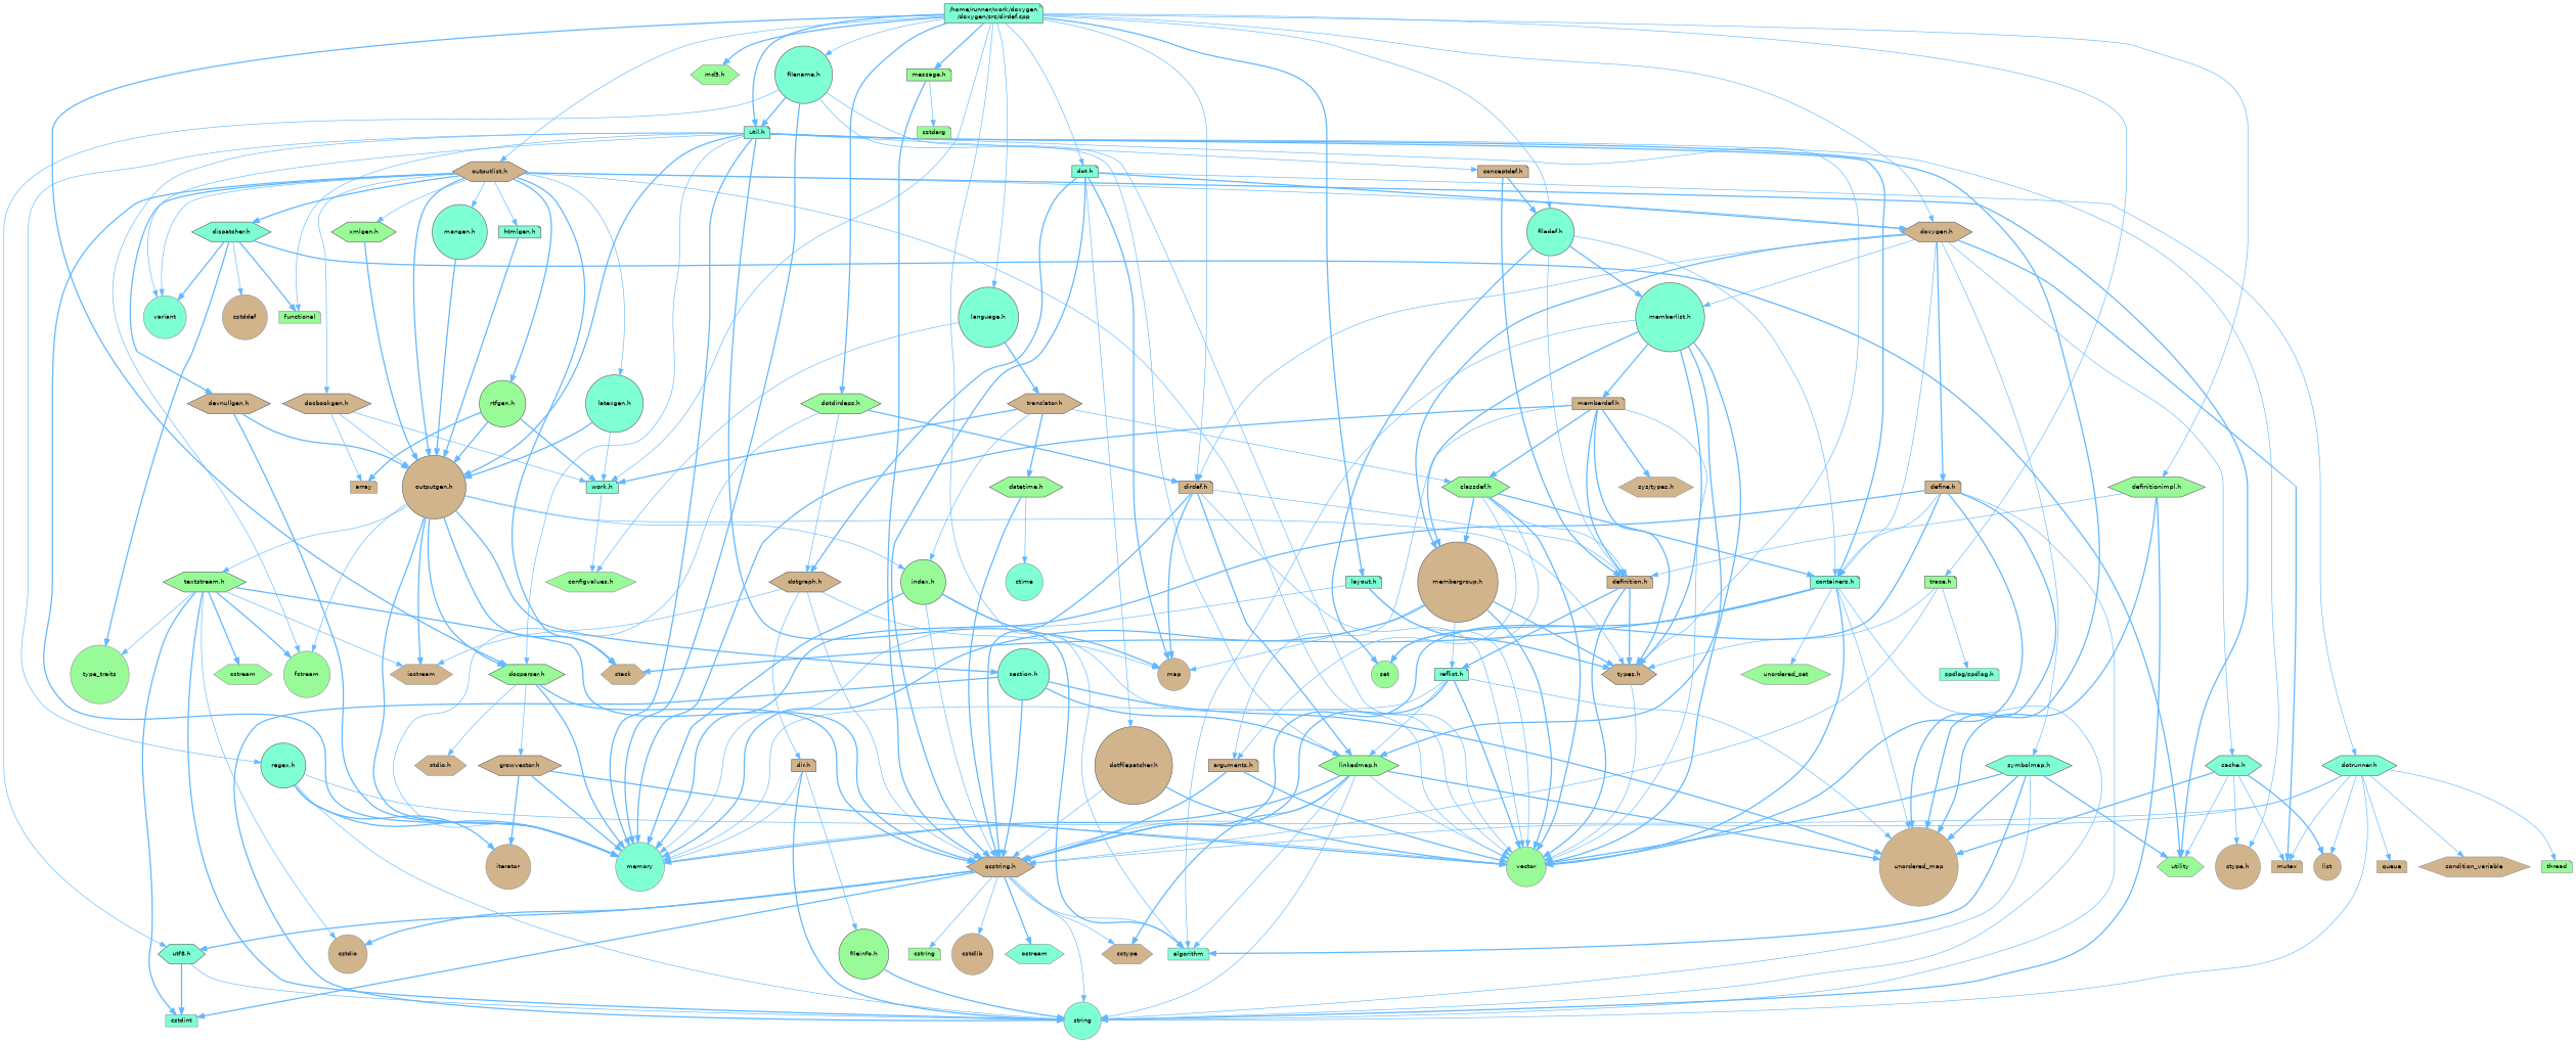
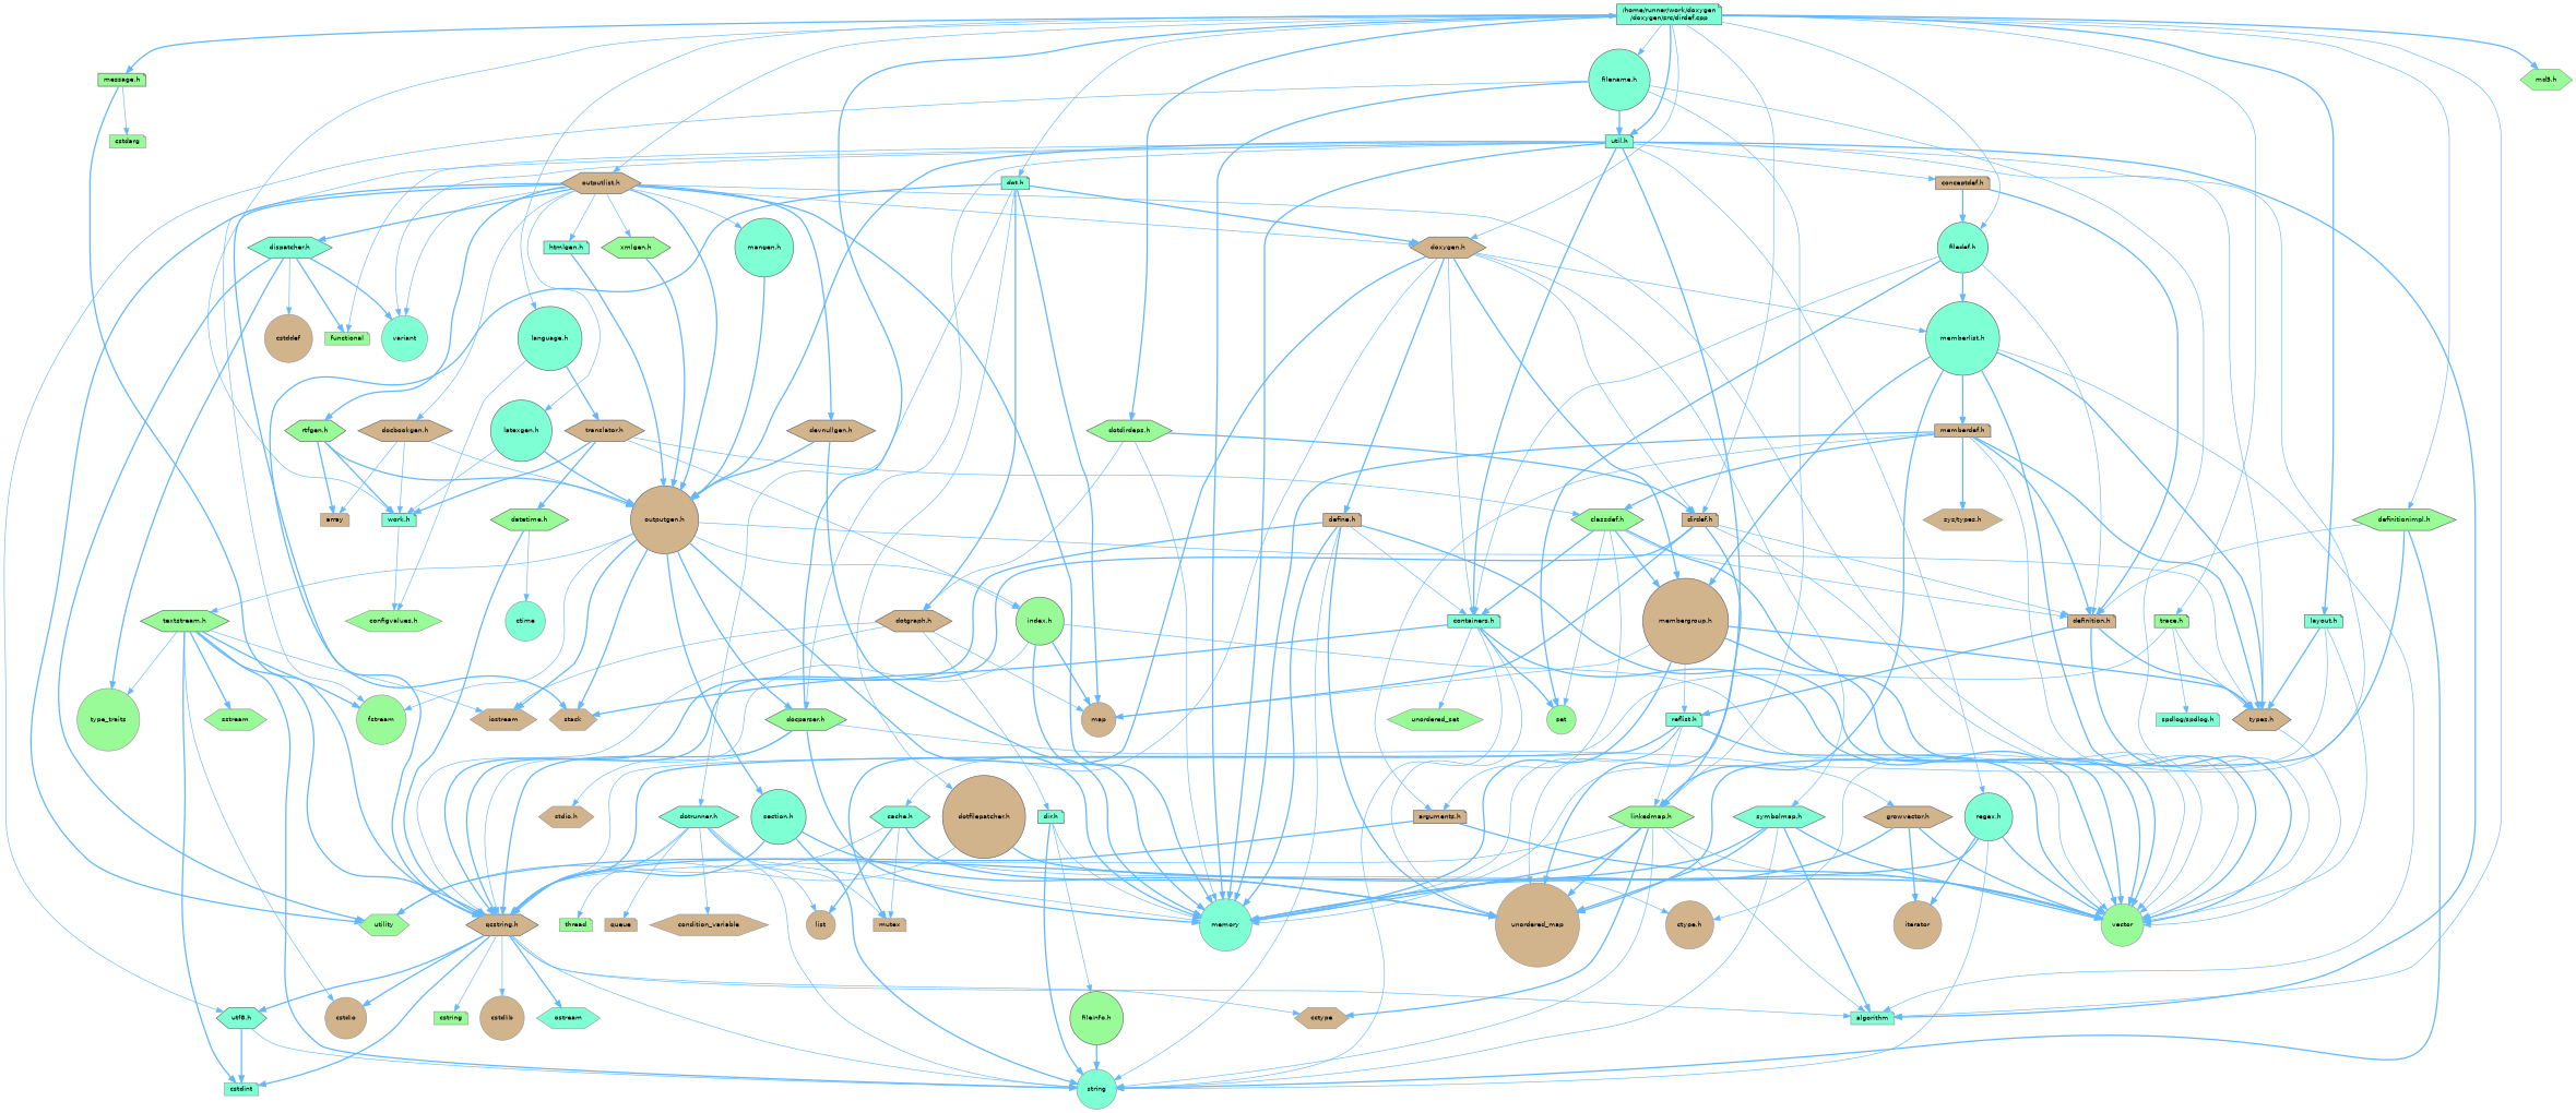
  digraph {
    node [color=grey40 fillcolor=tan fontname=Helvetica fontsize=10 shape=hexagon style=filled]
    edge [color=steelblue1 fontname=Helvetica fontsize=10 labelfontname=Helvetica labelfontsize=10 style=bold]
    n1 [color=gray40 fillcolor=aquamarine fontcolor=black height=0.2 label="/home/runner/work/doxygen\l/doxygen/src/dirdef.cpp" shape=note width=0.4]
    n2 [color=grey60 fillcolor=aquamarine height=0.2 label=algorithm shape=note width=0.4]
    n3 [height=0.2 label="dirdef.h" shape=note width=0.4]
    n4 [color=grey60 fillcolor=palegreen height=0.2 label="md5.h" width=0.4]
    n5 [fillcolor=aquamarine height=0.2 label="filename.h" shape=circle width=0.4]
    n6 [fillcolor=aquamarine height=0.2 label="util.h" shape=note width=0.4]
    n7 [fillcolor=palegreen height=0.2 label="docparser.h" width=0.4]
    n8 [fillcolor=aquamarine height=0.2 label="filedef.h" shape=circle width=0.4]
    n9 [height=0.2 label="doxygen.h" width=0.4]
    n10 [height=0.2 label="outputlist.h" width=0.4]
    n11 [fillcolor=aquamarine height=0.2 label="work.h" shape=note width=0.4]
    n12 [fillcolor=aquamarine height=0.2 label="language.h" shape=circle width=0.4]
    n13 [fillcolor=palegreen height=0.2 label="message.h" shape=note width=0.4]
    n14 [fillcolor=aquamarine height=0.2 label="dot.h" shape=note width=0.4]
    n15 [fillcolor=palegreen height=0.2 label="dotdirdeps.h" width=0.4]
    n16 [fillcolor=aquamarine height=0.2 label="layout.h" shape=note width=0.4]
    n17 [fillcolor=palegreen height=0.2 label="definitionimpl.h" width=0.4]
    n18 [fillcolor=palegreen height=0.2 label="trace.h" shape=note width=0.4]
    n19 [color=grey60 fillcolor=palegreen height=0.2 label=vector shape=circle width=0.4]
    n20 [color=grey60 height=0.2 label=map shape=circle width=0.4]
    n21 [height=0.2 label="qcstring.h" width=0.4]
    n22 [fillcolor=palegreen height=0.2 label="linkedmap.h" width=0.4]
    n23 [height=0.2 label="definition.h" shape=note width=0.4]
    n24 [fillcolor=aquamarine height=0.2 label="utf8.h" width=0.4]
    n25 [color=grey60 fillcolor=aquamarine height=0.2 label=memory shape=circle width=0.4]
    n26 [color=grey60 height=0.2 label=unordered_map shape=circle width=0.4]
    n27 [height=0.2 label="types.h" width=0.4]
    n28 [color=grey60 fillcolor=palegreen height=0.2 label=functional shape=note width=0.4]
    n29 [color=grey60 fillcolor=palegreen height=0.2 label=fstream shape=circle width=0.4]
    n30 [color=grey60 fillcolor=aquamarine height=0.2 label=variant shape=circle width=0.4]
    n31 [color=grey60 height=0.2 label="ctype.h" shape=circle width=0.4]
    n32 [fillcolor=aquamarine height=0.2 label="containers.h" shape=note width=0.4]
    n33 [height=0.2 label="outputgen.h" shape=circle width=0.4]
    n34 [fillcolor=aquamarine height=0.2 label="regex.h" shape=circle width=0.4]
    n35 [height=0.2 label="conceptdef.h" shape=note width=0.4]
    n36 [color=grey60 height=0.2 label="stdio.h" width=0.4]
    n37 [height=0.2 label="growvector.h" width=0.4]
    n38 [color=grey60 fillcolor=palegreen height=0.2 label=set shape=circle width=0.4]
    n39 [fillcolor=aquamarine height=0.2 label="memberlist.h" shape=circle width=0.4]
    n40 [height=0.2 label="membergroup.h" shape=circle width=0.4]
    n41 [color=grey60 height=0.2 label=mutex shape=note width=0.4]
    n42 [height=0.2 label="define.h" shape=note width=0.4]
    n43 [fillcolor=aquamarine height=0.2 label="cache.h" width=0.4]
    n44 [fillcolor=aquamarine height=0.2 label="symbolmap.h" width=0.4]
    n45 [color=grey60 height=0.2 label=stack width=0.4]
    n46 [color=grey60 fillcolor=palegreen height=0.2 label=utility width=0.4]
    n47 [fillcolor=aquamarine height=0.2 label="dispatcher.h" width=0.4]
    n48 [fillcolor=aquamarine height=0.2 label="htmlgen.h" shape=note width=0.4]
    n49 [fillcolor=aquamarine height=0.2 label="latexgen.h" shape=circle width=0.4]
-   n50 [fillcolor=palegreen height=0.2 label="rtfgen.h" shape=circle width=0.4]
+   n50 [fillcolor=palegreen height=0.2 label="rtfgen.h" width=0.4]
    n51 [fillcolor=aquamarine height=0.2 label="mangen.h" shape=circle width=0.4]
    n52 [height=0.2 label="docbookgen.h" width=0.4]
    n53 [fillcolor=palegreen height=0.2 label="xmlgen.h" width=0.4]
    n54 [height=0.2 label="devnullgen.h" width=0.4]
    n55 [color=grey60 fillcolor=palegreen height=0.2 label="configvalues.h" width=0.4]
    n56 [height=0.2 label="translator.h" width=0.4]
    n57 [color=grey60 fillcolor=palegreen height=0.2 label=cstdarg shape=note width=0.4]
    n58 [height=0.2 label="dotgraph.h" width=0.4]
    n59 [height=0.2 label="dotfilepatcher.h" shape=circle width=0.4]
    n60 [fillcolor=aquamarine height=0.2 label="dotrunner.h" width=0.4]
    n61 [color=grey60 fillcolor=aquamarine height=0.2 label=string shape=circle width=0.4]
    n62 [color=grey60 fillcolor=aquamarine height=0.2 label="spdlog/spdlog.h" shape=note width=0.4]
    n63 [color=grey60 height=0.2 label=cctype width=0.4]
    n64 [color=grey60 fillcolor=palegreen height=0.2 label=cstring shape=note width=0.4]
    n65 [color=grey60 height=0.2 label=cstdio shape=circle width=0.4]
    n66 [color=grey60 height=0.2 label=cstdlib shape=circle width=0.4]
    n67 [color=grey60 fillcolor=aquamarine height=0.2 label=cstdint shape=note width=0.4]
    n68 [color=grey60 fillcolor=aquamarine height=0.2 label=ostream width=0.4]
    n69 [fillcolor=aquamarine height=0.2 label="reflist.h" shape=note width=0.4]
    n70 [color=grey60 fillcolor=palegreen height=0.2 label=unordered_set width=0.4]
    n71 [color=grey60 height=0.2 label=iostream width=0.4]
    n72 [fillcolor=palegreen height=0.2 label="index.h" shape=circle width=0.4]
    n73 [fillcolor=aquamarine height=0.2 label="section.h" shape=circle width=0.4]
    n74 [fillcolor=palegreen height=0.2 label="textstream.h" width=0.4]
    n75 [color=grey60 height=0.2 label=iterator shape=circle width=0.4]
    n76 [color=grey60 fillcolor=palegreen height=0.2 label=sstream width=0.4]
    n77 [color=grey60 fillcolor=palegreen height=0.2 label=type_traits shape=circle width=0.4]
    n78 [height=0.2 label="memberdef.h" shape=note width=0.4]
    n79 [color=grey60 height=0.2 label="sys/types.h" width=0.4]
    n80 [height=0.2 label="arguments.h" shape=note width=0.4]
    n81 [fillcolor=palegreen height=0.2 label="classdef.h" width=0.4]
    n82 [color=grey60 height=0.2 label=list shape=circle width=0.4]
    n83 [color=grey60 height=0.2 label=cstddef shape=circle width=0.4]
    n84 [color=grey60 height=0.2 label=array shape=note width=0.4]
    n85 [fillcolor=palegreen height=0.2 label="datetime.h" width=0.4]
    n86 [color=grey60 fillcolor=aquamarine height=0.2 label=ctime shape=circle width=0.4]
-   n87 [height=0.2 label="dir.h" shape=note width=0.4]
+   n87 [fillcolor=aquamarine height=0.2 label="dir.h" shape=note width=0.4]
    n88 [color=grey60 fillcolor=palegreen height=0.2 label=thread shape=note width=0.4]
    n89 [color=grey60 height=0.2 label=queue shape=note width=0.4]
    n90 [color=grey60 height=0.2 label=condition_variable width=0.4]
    n91 [fillcolor=palegreen height=0.2 label="fileinfo.h" shape=circle width=0.4]
    n1 -> n2 [style=solid]
    n1 -> n3 [style=solid]
    n1 -> n4
    n1 -> n5 [style=solid]
    n1 -> n6
-   n1 -> n7
+   n7 -> n1
    n1 -> n8 [style=solid]
    n1 -> n9 [style=solid]
    n1 -> n10 [style=solid]
    n1 -> n11 [style=solid]
    n1 -> n12 [style=solid]
    n1 -> n13
    n1 -> n14 [style=solid]
    n1 -> n15
    n1 -> n16
    n1 -> n17 [style=solid]
    n1 -> n18 [style=solid]
    n3 -> n19 [style=solid]
    n3 -> n20
    n3 -> n21
    n3 -> n22
    n3 -> n23 [style=solid]
    n5 -> n6
    n5 -> n19 [style=solid]
    n5 -> n22 [style=solid]
    n5 -> n24 [style=solid]
    n5 -> n25
    n6 -> n2
    n6 -> n7 [style=solid]
    n6 -> n25
    n6 -> n26
    n6 -> n27 [style=solid]
    n6 -> n28 [style=solid]
    n6 -> n29 [style=solid]
    n6 -> n30 [style=solid]
    n6 -> n31 [style=solid]
    n6 -> n32
    n6 -> n33
    n6 -> n34 [style=solid]
    n6 -> n35 [style=solid]
    n7 -> n21
    n7 -> n25
    n7 -> n36 [style=solid]
    n7 -> n37 [style=solid]
    n8 -> n23 [style=solid]
    n8 -> n32 [style=solid]
    n8 -> n38
    n8 -> n39
    n9 -> n3 [style=solid]
    n9 -> n32 [style=solid]
    n9 -> n39 [style=solid]
    n9 -> n40
    n9 -> n41
    n9 -> n42
    n9 -> n43 [style=solid]
    n9 -> n44 [style=solid]
    n10 -> n9 [style=solid]
    n10 -> n19 [style=solid]
    n10 -> n25
    n10 -> n30 [style=solid]
    n10 -> n33
    n10 -> n45
    n10 -> n46
    n10 -> n47
    n10 -> n48 [style=solid]
    n10 -> n49 [style=solid]
    n10 -> n50
    n10 -> n51 [style=solid]
    n10 -> n52 [style=solid]
    n10 -> n53 [style=solid]
    n10 -> n54
    n11 -> n55 [style=solid]
    n12 -> n55 [style=solid]
    n12 -> n56
    n13 -> n21
    n13 -> n57 [style=solid]
    n14 -> n9
    n14 -> n20
    n14 -> n21
    n14 -> n58
    n14 -> n59 [style=solid]
    n14 -> n60 [style=solid]
    n15 -> n3
    n15 -> n25 [style=solid]
    n15 -> n58 [style=solid]
    n16 -> n19 [style=solid]
    n16 -> n25 [style=solid]
    n16 -> n27
    n17 -> n23 [style=solid]
    n17 -> n26
    n17 -> n61
    n18 -> n21 [style=solid]
    n18 -> n27 [style=solid]
    n18 -> n62 [style=solid]
    n21 -> n2 [style=solid]
    n21 -> n24
    n21 -> n61 [style=solid]
    n21 -> n63 [style=solid]
    n21 -> n64 [style=solid]
    n21 -> n65
    n21 -> n66 [style=solid]
    n21 -> n67
    n21 -> n68
    n22 -> n2 [style=solid]
    n22 -> n19 [style=solid]
    n22 -> n21 [style=solid]
    n22 -> n25
    n22 -> n26
    n22 -> n61 [style=solid]
    n22 -> n63
    n23 -> n19
    n23 -> n27
    n23 -> n69
    n24 -> n61 [style=solid]
    n24 -> n67
    n27 -> n19 [style=solid]
    n32 -> n19
    n32 -> n26 [style=solid]
    n32 -> n38
    n32 -> n45
    n32 -> n61 [style=solid]
    n32 -> n70 [style=solid]
    n33 -> n7
    n33 -> n25
    n33 -> n27 [style=solid]
    n33 -> n29 [style=solid]
    n33 -> n45
    n33 -> n71
    n33 -> n72 [style=solid]
    n33 -> n73
    n33 -> n74 [style=solid]
-   n34 -> n19 [style=solid]
+   n34 -> n19
    n34 -> n25
    n34 -> n61 [style=solid]
    n34 -> n75
    n35 -> n8
    n35 -> n23
    n37 -> n19
    n37 -> n25
    n37 -> n75
    n39 -> n2 [style=solid]
    n39 -> n19
    n39 -> n22
    n39 -> n27
    n39 -> n40
    n39 -> n78
    n40 -> n19
    n40 -> n20 [style=solid]
    n40 -> n25
    n40 -> n27
    n40 -> n69 [style=solid]
    n42 -> n19
    n42 -> n21
    n42 -> n25
    n42 -> n26
    n42 -> n32 [style=solid]
    n42 -> n61 [style=solid]
    n43 -> n26
    n43 -> n31 [style=solid]
    n43 -> n41 [style=solid]
    n43 -> n46 [style=solid]
    n43 -> n82
    n44 -> n2
    n44 -> n19
    n44 -> n26
    n44 -> n46
    n44 -> n61 [style=solid]
    n47 -> n28
    n47 -> n30
    n47 -> n46
    n47 -> n77
    n47 -> n83 [style=solid]
    n48 -> n33
    n49 -> n11 [style=solid]
    n49 -> n33
    n50 -> n11
    n50 -> n33
    n50 -> n84
    n51 -> n33
    n52 -> n11 [style=solid]
    n52 -> n33 [style=solid]
    n52 -> n84 [style=solid]
    n53 -> n33
    n54 -> n25
    n54 -> n33
    n56 -> n11
    n56 -> n72 [style=solid]
    n56 -> n81 [style=solid]
    n56 -> n85
    n58 -> n20 [style=solid]
    n58 -> n21 [style=solid]
    n58 -> n71 [style=solid]
    n58 -> n87 [style=solid]
    n59 -> n19
    n59 -> n21 [style=solid]
    n60 -> n21 [style=solid]
    n60 -> n25 [style=solid]
    n60 -> n41 [style=solid]
    n60 -> n61 [style=solid]
    n60 -> n82 [style=solid]
    n60 -> n88 [style=solid]
    n60 -> n89 [style=solid]
    n60 -> n90 [style=solid]
    n69 -> n19
    n69 -> n21
    n69 -> n22 [style=solid]
    n69 -> n25 [style=solid]
    n69 -> n26 [style=solid]
    n72 -> n19 [style=solid]
    n72 -> n20
    n72 -> n21 [style=solid]
    n72 -> n25
    n73 -> n21
-   n73 -> n22
    n73 -> n26
    n73 -> n61
    n74 -> n21
    n74 -> n29
    n74 -> n61
    n74 -> n65 [style=solid]
    n74 -> n67
    n74 -> n71 [style=solid]
    n74 -> n76
    n74 -> n77 [style=solid]
    n78 -> n19 [style=solid]
    n78 -> n23
    n78 -> n25
    n78 -> n27
    n78 -> n79
    n78 -> n80 [style=solid]
    n78 -> n81
    n80 -> n19
    n80 -> n21
    n81 -> n19
    n81 -> n23 [style=solid]
    n81 -> n32
    n81 -> n38 [style=solid]
    n81 -> n40
    n81 -> n80 [style=solid]
    n85 -> n21
    n85 -> n86 [style=solid]
    n87 -> n25 [style=solid]
    n87 -> n61
    n87 -> n91 [style=solid]
    n91 -> n61
  }
